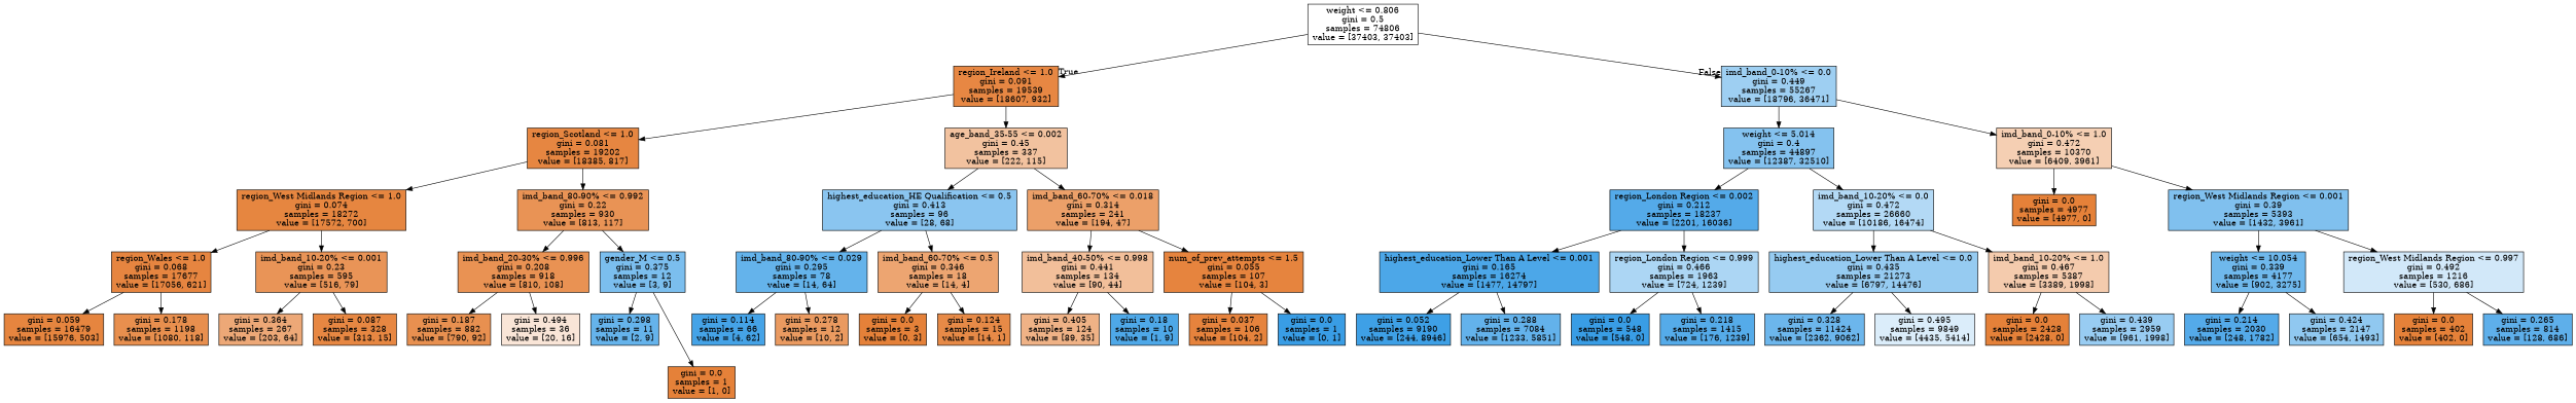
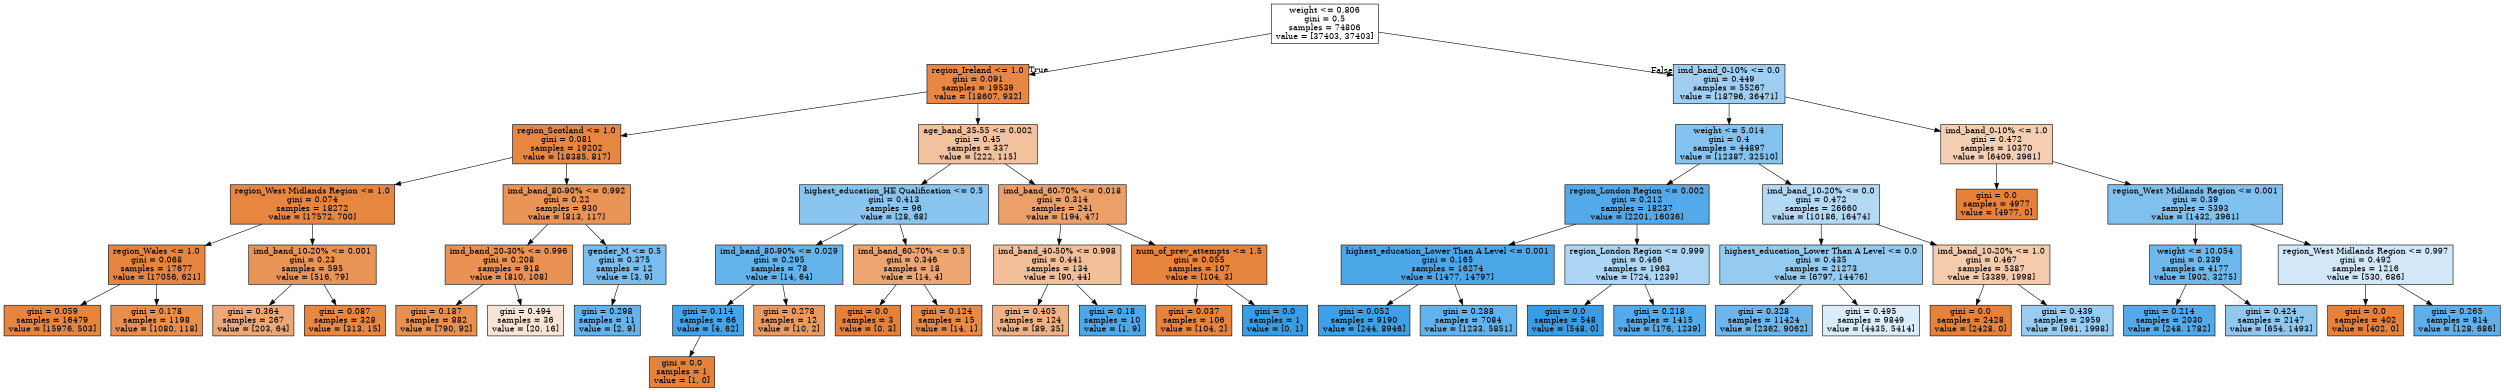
  digraph {
    node [color=black fillcolor="#e58139ff" shape=box style=filled]
    n1 [fillcolor="#e5813900" label="weight <= 0.806\ngini = 0.5\nsamples = 74806\nvalue = [37403, 37403]"]
    n2 [fillcolor="#e58139f2" label="region_Ireland <= 1.0\ngini = 0.091\nsamples = 19539\nvalue = [18607, 932]"]
    n3 [fillcolor="#399de57c" label="imd_band_0-10% <= 0.0\ngini = 0.449\nsamples = 55267\nvalue = [18796, 36471]"]
    n4 [fillcolor="#e58139f4" label="region_Scotland <= 1.0\ngini = 0.081\nsamples = 19202\nvalue = [18385, 817]"]
    n5 [fillcolor="#e581397b" label="age_band_35-55 <= 0.002\ngini = 0.45\nsamples = 337\nvalue = [222, 115]"]
    n6 [fillcolor="#399de59e" label="weight <= 5.014\ngini = 0.4\nsamples = 44897\nvalue = [12387, 32510]"]
    n7 [fillcolor="#e5813961" label="imd_band_0-10% <= 1.0\ngini = 0.472\nsamples = 10370\nvalue = [6409, 3961]"]
    n8 [fillcolor="#e58139f5" label="region_West Midlands Region <= 1.0\ngini = 0.074\nsamples = 18272\nvalue = [17572, 700]"]
    n9 [fillcolor="#e58139da" label="imd_band_80-90% <= 0.992\ngini = 0.22\nsamples = 930\nvalue = [813, 117]"]
    n10 [fillcolor="#399de596" label="highest_education_HE Qualification <= 0.5\ngini = 0.413\nsamples = 96\nvalue = [28, 68]"]
    n11 [fillcolor="#e58139c1" label="imd_band_60-70% <= 0.018\ngini = 0.314\nsamples = 241\nvalue = [194, 47]"]
    n12 [fillcolor="#e58139f6" label="region_Wales <= 1.0\ngini = 0.068\nsamples = 17677\nvalue = [17056, 621]"]
    n13 [fillcolor="#e58139d8" label="imd_band_10-20% <= 0.001\ngini = 0.23\nsamples = 595\nvalue = [516, 79]"]
    n14 [fillcolor="#e58139dd" label="imd_band_20-30% <= 0.996\ngini = 0.208\nsamples = 918\nvalue = [810, 108]"]
    n15 [fillcolor="#399de5aa" label="gender_M <= 0.5\ngini = 0.375\nsamples = 12\nvalue = [3, 9]"]
    n16 [fillcolor="#e58139f7" label="gini = 0.059\nsamples = 16479\nvalue = [15976, 503]"]
    n17 [fillcolor="#e58139e3" label="gini = 0.178\nsamples = 1198\nvalue = [1080, 118]"]
    n18 [fillcolor="#e58139af" label="gini = 0.364\nsamples = 267\nvalue = [203, 64]"]
    n19 [fillcolor="#e58139f3" label="gini = 0.087\nsamples = 328\nvalue = [313, 15]"]
    n20 [fillcolor="#e58139e1" label="gini = 0.187\nsamples = 882\nvalue = [790, 92]"]
    n21 [fillcolor="#e5813933" label="gini = 0.494\nsamples = 36\nvalue = [20, 16]"]
    n22 [fillcolor="#399de5c6" label="gini = 0.298\nsamples = 11\nvalue = [2, 9]"]
    n23 [label="gini = 0.0\nsamples = 1\nvalue = [1, 0]"]
    n24 [fillcolor="#399de5c7" label="imd_band_80-90% <= 0.029\ngini = 0.295\nsamples = 78\nvalue = [14, 64]"]
    n25 [fillcolor="#e58139b6" label="imd_band_60-70% <= 0.5\ngini = 0.346\nsamples = 18\nvalue = [14, 4]"]
    n26 [fillcolor="#e5813982" label="imd_band_40-50% <= 0.998\ngini = 0.441\nsamples = 134\nvalue = [90, 44]"]
    n27 [fillcolor="#e58139f8" label="num_of_prev_attempts <= 1.5\ngini = 0.055\nsamples = 107\nvalue = [104, 3]"]
    n28 [fillcolor="#399de5ef" label="gini = 0.114\nsamples = 66\nvalue = [4, 62]"]
    n29 [fillcolor="#e58139cc" label="gini = 0.278\nsamples = 12\nvalue = [10, 2]"]
    n30 [label="gini = 0.0\nsamples = 3\nvalue = [0, 3]"]
    n31 [fillcolor="#e58139ed" label="gini = 0.124\nsamples = 15\nvalue = [14, 1]"]
    n32 [fillcolor="#e581399b" label="gini = 0.405\nsamples = 124\nvalue = [89, 35]"]
    n33 [fillcolor="#399de5e3" label="gini = 0.18\nsamples = 10\nvalue = [1, 9]"]
    n34 [fillcolor="#e58139fa" label="gini = 0.037\nsamples = 106\nvalue = [104, 2]"]
    n35 [fillcolor="#399de5ff" label="gini = 0.0\nsamples = 1\nvalue = [0, 1]"]
    n36 [fillcolor="#399de5dc" label="region_London Region <= 0.002\ngini = 0.212\nsamples = 18237\nvalue = [2201, 16036]"]
    n37 [fillcolor="#399de561" label="imd_band_10-20% <= 0.0\ngini = 0.472\nsamples = 26660\nvalue = [10186, 16474]"]
    n38 [label="gini = 0.0\nsamples = 4977\nvalue = [4977, 0]"]
    n39 [fillcolor="#399de5a3" label="region_West Midlands Region <= 0.001\ngini = 0.39\nsamples = 5393\nvalue = [1432, 3961]"]
    n40 [fillcolor="#399de5e6" label="highest_education_Lower Than A Level <= 0.001\ngini = 0.165\nsamples = 16274\nvalue = [1477, 14797]"]
    n41 [fillcolor="#399de56a" label="region_London Region <= 0.999\ngini = 0.466\nsamples = 1963\nvalue = [724, 1239]"]
    n42 [fillcolor="#399de587" label="highest_education_Lower Than A Level <= 0.0\ngini = 0.435\nsamples = 21273\nvalue = [6797, 14476]"]
    n43 [fillcolor="#e5813969" label="imd_band_10-20% <= 1.0\ngini = 0.467\nsamples = 5387\nvalue = [3389, 1998]"]
    n44 [fillcolor="#399de5f8" label="gini = 0.052\nsamples = 9190\nvalue = [244, 8946]"]
    n45 [fillcolor="#399de5c9" label="gini = 0.288\nsamples = 7084\nvalue = [1233, 5851]"]
    n46 [fillcolor="#399de5ff" label="gini = 0.0\nsamples = 548\nvalue = [548, 0]"]
    n47 [fillcolor="#399de5db" label="gini = 0.218\nsamples = 1415\nvalue = [176, 1239]"]
    n48 [fillcolor="#399de5bd" label="gini = 0.328\nsamples = 11424\nvalue = [2362, 9062]"]
    n49 [fillcolor="#399de52e" label="gini = 0.495\nsamples = 9849\nvalue = [4435, 5414]"]
    n50 [label="gini = 0.0\nsamples = 2428\nvalue = [2428, 0]"]
    n51 [fillcolor="#399de584" label="gini = 0.439\nsamples = 2959\nvalue = [961, 1998]"]
    n52 [fillcolor="#399de5b9" label="weight <= 10.054\ngini = 0.339\nsamples = 4177\nvalue = [902, 3275]"]
    n53 [fillcolor="#399de53a" label="region_West Midlands Region <= 0.997\ngini = 0.492\nsamples = 1216\nvalue = [530, 686]"]
    n54 [fillcolor="#399de5dc" label="gini = 0.214\nsamples = 2030\nvalue = [248, 1782]"]
    n55 [fillcolor="#399de58f" label="gini = 0.424\nsamples = 2147\nvalue = [654, 1493]"]
    n56 [label="gini = 0.0\nsamples = 402\nvalue = [402, 0]"]
    n57 [fillcolor="#399de5cf" label="gini = 0.265\nsamples = 814\nvalue = [128, 686]"]
    n1 -> n2 [headlabel=True labelangle=45 labeldistance=2.5]
    n1 -> n3 [headlabel=False labelangle=-45 labeldistance=2.5]
    n2 -> n4
    n2 -> n5
    n3 -> n6
    n3 -> n7
    n4 -> n8
    n4 -> n9
    n5 -> n10
    n5 -> n11
    n6 -> n36
    n6 -> n37
    n7 -> n38
    n7 -> n39
    n8 -> n12
    n8 -> n13
    n9 -> n14
    n9 -> n15
    n10 -> n24
    n10 -> n25
    n11 -> n26
    n11 -> n27
    n12 -> n16
    n12 -> n17
    n13 -> n18
    n13 -> n19
    n14 -> n20
    n14 -> n21
    n15 -> n22
-   n15 -> n23
+   n28 -> n23
    n24 -> n28
    n24 -> n29
    n25 -> n30
    n25 -> n31
    n26 -> n32
    n26 -> n33
    n27 -> n34
    n27 -> n35
    n36 -> n40
    n36 -> n41
    n37 -> n42
    n37 -> n43
    n39 -> n52
    n39 -> n53
    n40 -> n44
    n40 -> n45
    n41 -> n46
    n41 -> n47
    n42 -> n48
    n42 -> n49
    n43 -> n50
    n43 -> n51
    n52 -> n54
    n52 -> n55
    n53 -> n56
    n53 -> n57
  }
